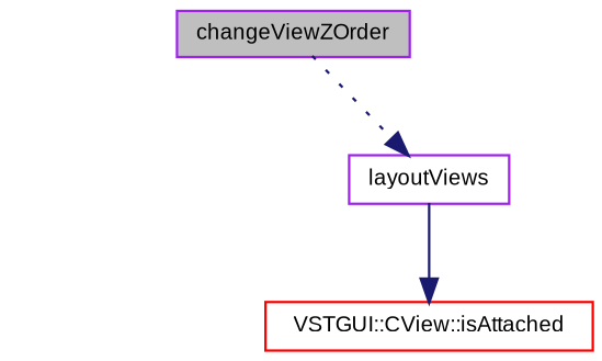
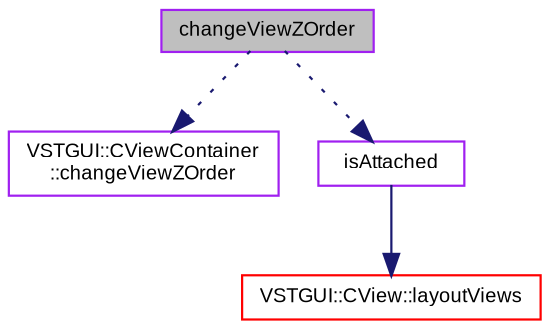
  digraph {
    rankdir=TB
    node [color=purple fontname=Arial fontsize=9 shape=record]
    edge [color=midnightblue fontname=Arial fontsize=9 labelfontname=Arial labelfontsize=9 style=dotted]
    n1 [fillcolor=grey75 fontcolor=black height=0.2 label=changeViewZOrder style=filled width=0.4]
-   n3 [height=0.2 label=layoutViews width=0.4]
-   n4 [color=red height=0.2 label="VSTGUI::CView::isAttached" width=0.4]
+   n2 [height=0.2 label="VSTGUI::CViewContainer\l::changeViewZOrder" width=0.4]
+   n3 [height=0.2 label=isAttached width=0.4]
+   n4 [color=red height=0.2 label="VSTGUI::CView::layoutViews" width=0.4]
+   n1 -> n2
    n1 -> n3
    n3 -> n4 [style=solid]
  }
